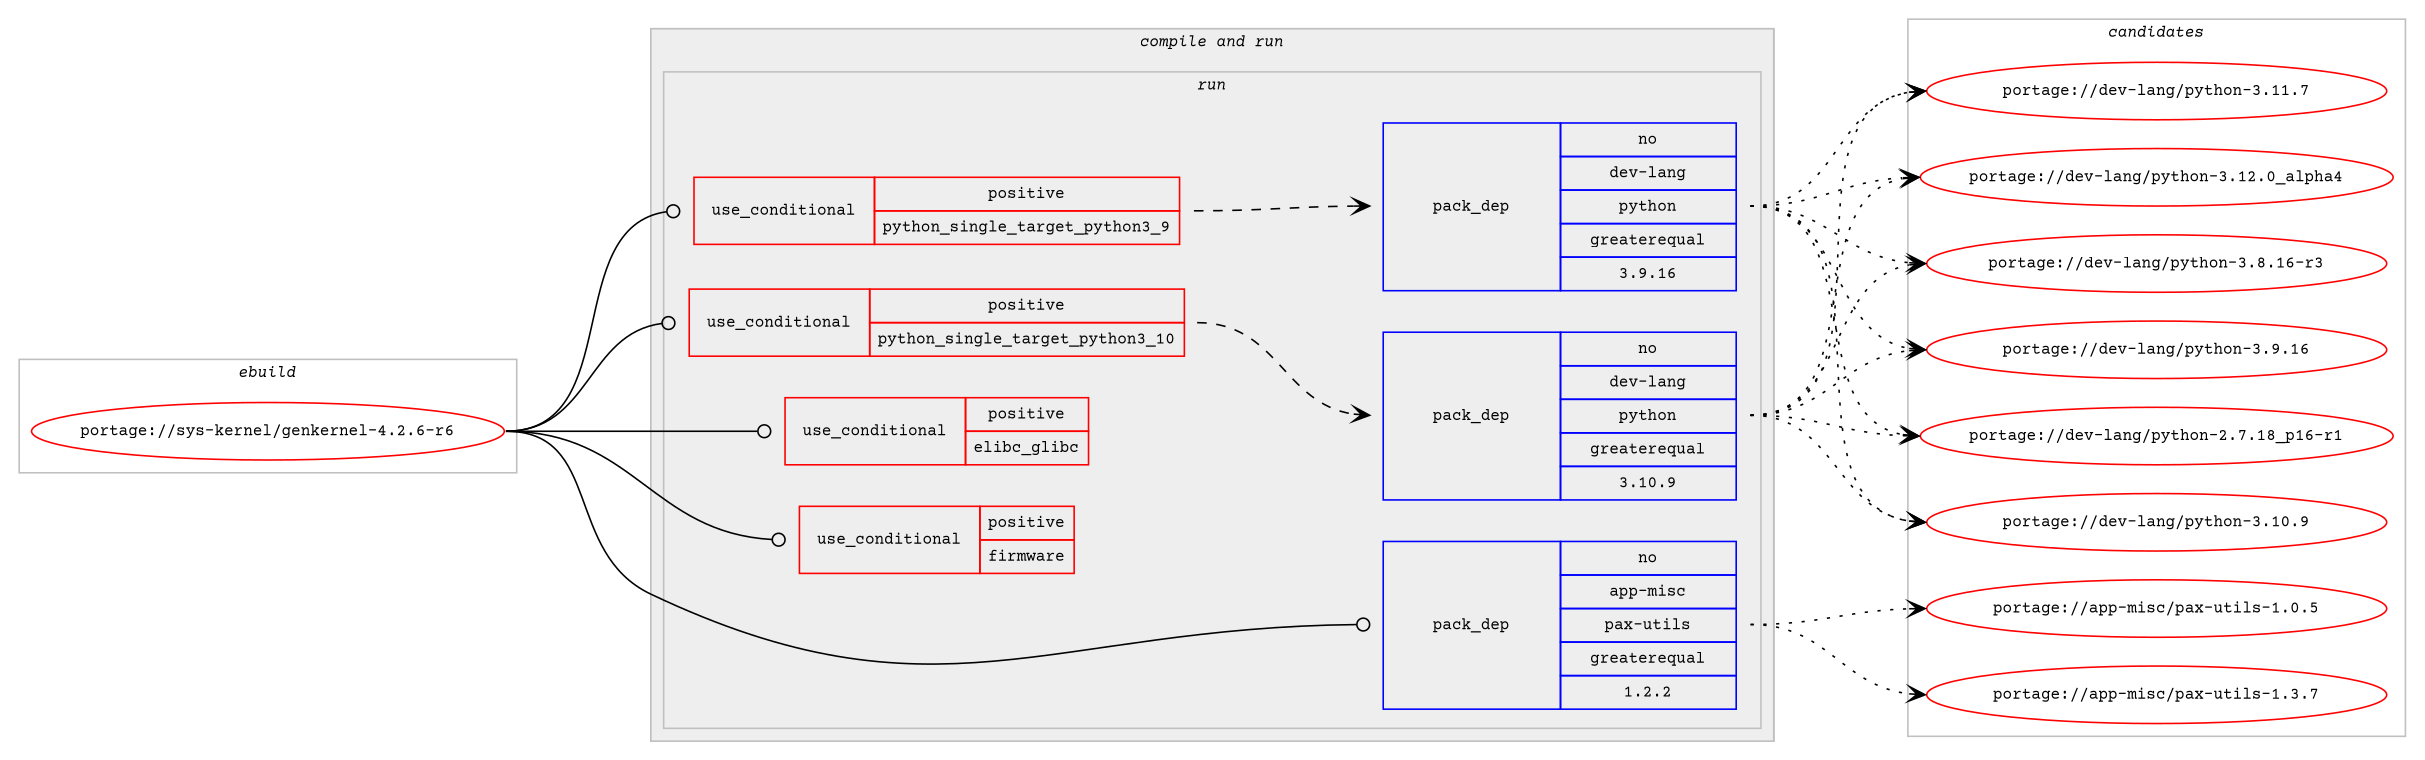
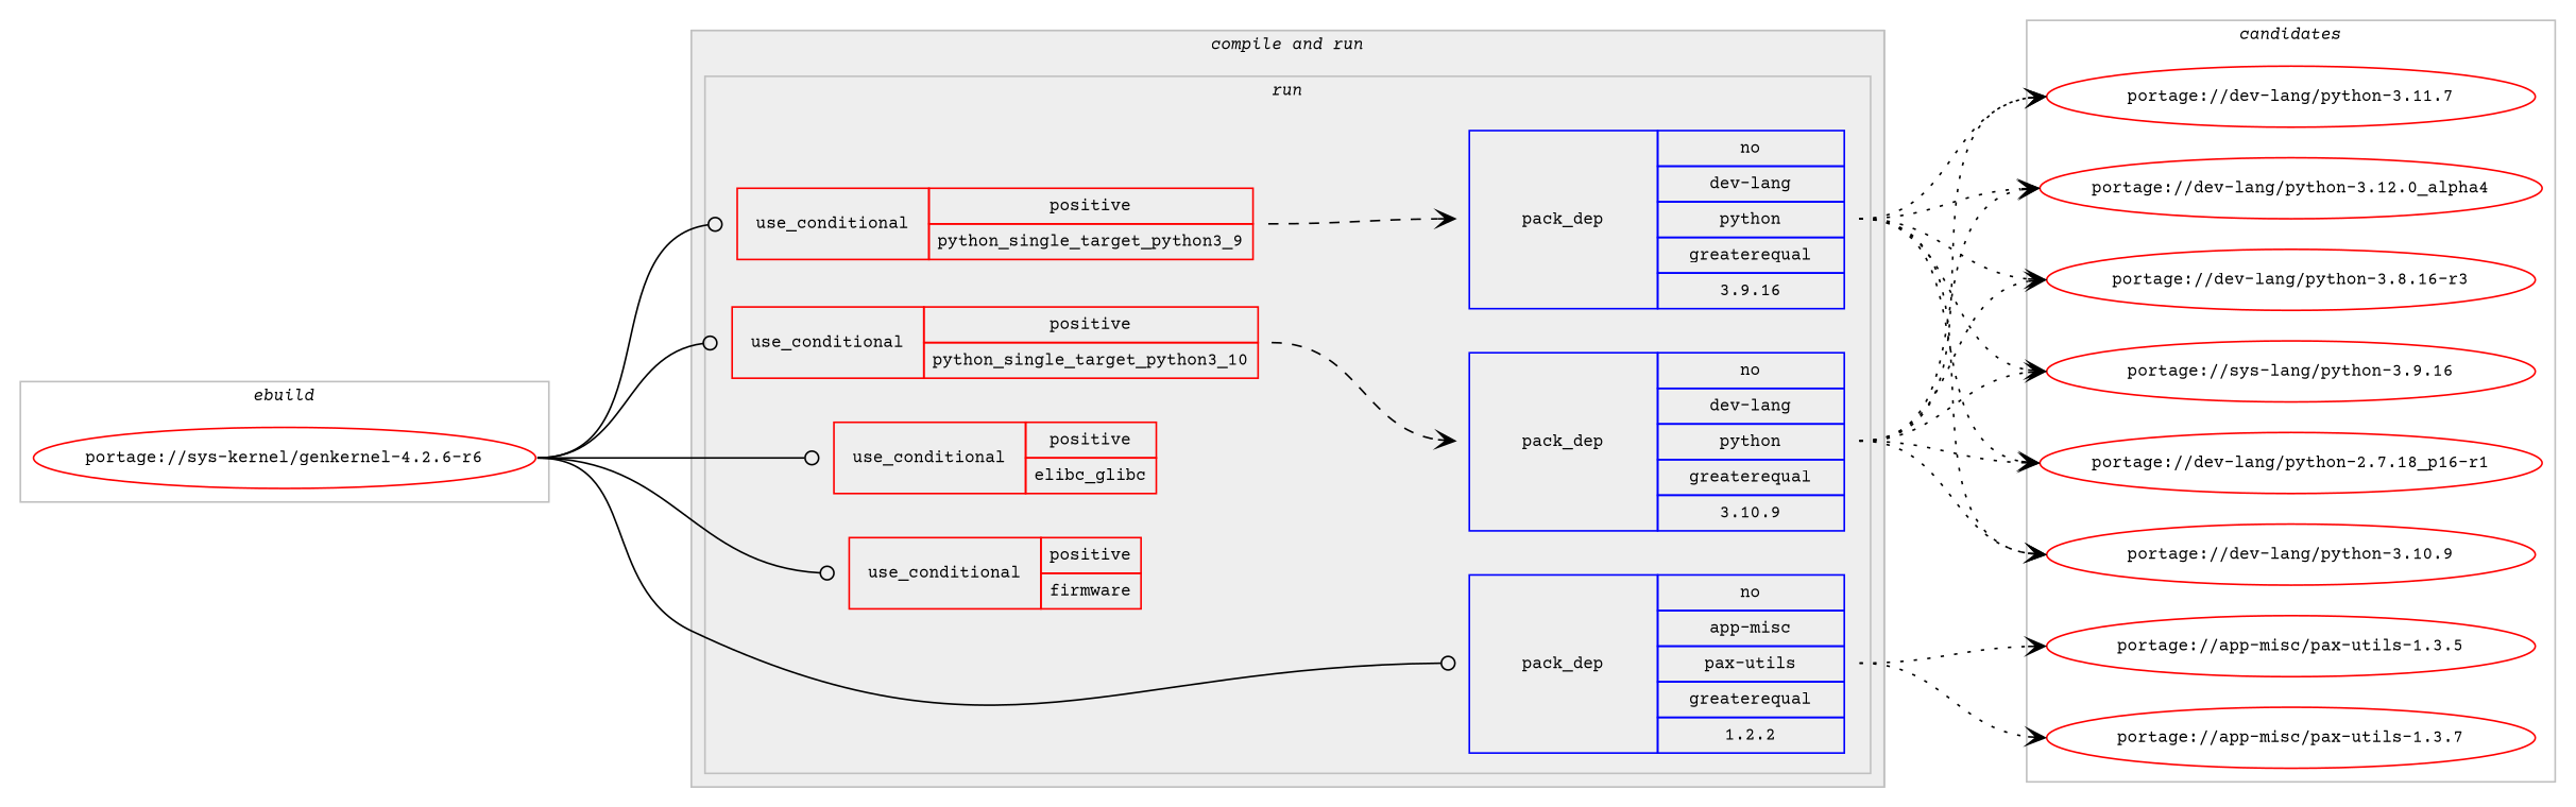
  digraph {
    compound=true
    concentrate=true
    fontname="Courier Prime"
    fontsize=10
    newrank=true
    rankdir=LR
    ranksep=1.5
    node [color=red fontname="Courier Prime" fontsize=10]
    edge [arrowhead=vee fontname="Courier Prime" headport=w style=dotted tailport=e weight=100]
    n1 [label="portage://sys-kernel/genkernel-4.2.6-r6" width=4]
    n2 [label=<<TABLE BORDER="0" CELLBORDER="1" CELLSPACING="0" CELLPADDING="4"><TR><TD ROWSPAN="3" CELLPADDING="10">use_conditional</TD></TR><TR><TD>positive</TD></TR><TR><TD>elibc_glibc</TD></TR></TABLE>> shape=none]
    n3 [label=<<TABLE BORDER="0" CELLBORDER="1" CELLSPACING="0" CELLPADDING="4"><TR><TD ROWSPAN="3" CELLPADDING="10">use_conditional</TD></TR><TR><TD>positive</TD></TR><TR><TD>firmware</TD></TR></TABLE>> shape=none]
    n4 [color=blue label=<<TABLE BORDER="0" CELLBORDER="1" CELLSPACING="0" CELLPADDING="4" WIDTH="220"><TR><TD ROWSPAN="6" CELLPADDING="30">pack_dep</TD></TR><TR><TD WIDTH="110">no</TD></TR><TR><TD>dev-lang</TD></TR><TR><TD>python</TD></TR><TR><TD>greaterequal</TD></TR><TR><TD>3.10.9</TD></TR></TABLE>> shape=none]
    n5 [label=<<TABLE BORDER="0" CELLBORDER="1" CELLSPACING="0" CELLPADDING="4"><TR><TD ROWSPAN="3" CELLPADDING="10">use_conditional</TD></TR><TR><TD>positive</TD></TR><TR><TD>python_single_target_python3_10</TD></TR></TABLE>> shape=none]
    n6 [color=blue label=<<TABLE BORDER="0" CELLBORDER="1" CELLSPACING="0" CELLPADDING="4" WIDTH="220"><TR><TD ROWSPAN="6" CELLPADDING="30">pack_dep</TD></TR><TR><TD WIDTH="110">no</TD></TR><TR><TD>dev-lang</TD></TR><TR><TD>python</TD></TR><TR><TD>greaterequal</TD></TR><TR><TD>3.9.16</TD></TR></TABLE>> shape=none]
    n7 [label=<<TABLE BORDER="0" CELLBORDER="1" CELLSPACING="0" CELLPADDING="4"><TR><TD ROWSPAN="3" CELLPADDING="10">use_conditional</TD></TR><TR><TD>positive</TD></TR><TR><TD>python_single_target_python3_9</TD></TR></TABLE>> shape=none]
    n8 [color=blue label=<<TABLE BORDER="0" CELLBORDER="1" CELLSPACING="0" CELLPADDING="4" WIDTH="220"><TR><TD ROWSPAN="6" CELLPADDING="30">pack_dep</TD></TR><TR><TD WIDTH="110">no</TD></TR><TR><TD>app-misc</TD></TR><TR><TD>pax-utils</TD></TR><TR><TD>greaterequal</TD></TR><TR><TD>1.2.2</TD></TR></TABLE>> shape=none]
    n9 [label="portage://dev-lang/python-2.7.18_p16-r1" width=4]
    n10 [label="portage://dev-lang/python-3.10.9" width=4]
    n11 [label="portage://dev-lang/python-3.11.7" width=4]
    n12 [label="portage://dev-lang/python-3.12.0_alpha4" width=4]
    n13 [label="portage://dev-lang/python-3.8.16-r3" width=4]
-   n14 [label="portage://dev-lang/python-3.9.16" width=4]
-   n15 [label="portage://app-misc/pax-utils-1.0.5" width=4]
+   n14 [label="portage://sys-lang/python-3.9.16" width=4]
+   n15 [label="portage://app-misc/pax-utils-1.3.5" width=4]
    n16 [label="portage://app-misc/pax-utils-1.3.7" width=4]
    subgraph cluster_1 {
      color=gray
      label=<<i>ebuild</i>>
      rank=same
      n1
    }
    subgraph cluster_2 {
      color=gray
      label=<<i>dependencies</i>>
      subgraph cluster_3 {
        color=gray
        fillcolor="#eeeeee"
        label=<<i>compile</i>>
        style=filled
      }
      subgraph cluster_4 {
        color=gray
        fillcolor="#eeeeee"
        label=<<i>compile and run</i>>
        style=filled
      }
      subgraph cluster_5 {
        color=gray
        fillcolor="#eeeeee"
        label=<<i>run</i>>
        style=filled
        subgraph sub_6 {
          color=gray
          fillcolor="#eeeeee"
          label=<<i>run</i>>
          style=filled
          n2
        }
        subgraph sub_7 {
          color=gray
          fillcolor="#eeeeee"
          label=<<i>run</i>>
          style=filled
          n3
        }
        subgraph sub_8 {
          color=gray
          fillcolor="#eeeeee"
          label=<<i>run</i>>
          style=filled
          n5
          subgraph sub_9 {
            color=gray
            fillcolor="#eeeeee"
            label=<<i>run</i>>
            style=filled
            n4
          }
        }
        subgraph sub_10 {
          color=gray
          fillcolor="#eeeeee"
          label=<<i>run</i>>
          style=filled
          n7
          subgraph sub_11 {
            color=gray
            fillcolor="#eeeeee"
            label=<<i>run</i>>
            style=filled
            n6
          }
        }
        subgraph sub_12 {
          color=gray
          fillcolor="#eeeeee"
          label=<<i>run</i>>
          style=filled
          n8
        }
      }
    }
    subgraph cluster_13 {
      color=gray
      label=<<i>candidates</i>>
      rank=same
      subgraph sub_14 {
        color=black
        label=<<i>candidates</i>>
        nodesep=1
        rank=same
        n9
        n10
        n11
        n12
        n13
        n14
      }
      subgraph sub_15 {
        color=black
        label=<<i>candidates</i>>
        nodesep=1
        rank=same
        n9
        n10
        n11
        n12
        n13
        n14
      }
      subgraph sub_16 {
        color=black
        label=<<i>candidates</i>>
        nodesep=1
        rank=same
        n15
        n16
      }
    }
    n1 -> n2 [arrowhead=odot style=solid weight=20]
    n1 -> n3 [arrowhead=odot style=solid weight=20]
    n1 -> n5 [arrowhead=odot style=solid weight=20]
    n1 -> n7 [arrowhead=odot style=solid weight=20]
    n1 -> n8 [arrowhead=odot style=solid weight=20]
    n4 -> n9
    n4 -> n10
    n4 -> n11
    n4 -> n12
    n4 -> n13
    n4 -> n14
    n5 -> n4 [style=dashed weight=20]
    n6 -> n9
    n6 -> n10
    n6 -> n11
    n6 -> n12
    n6 -> n13
    n6 -> n14
    n7 -> n6 [style=dashed weight=20]
    n8 -> n15
    n8 -> n16
  }
